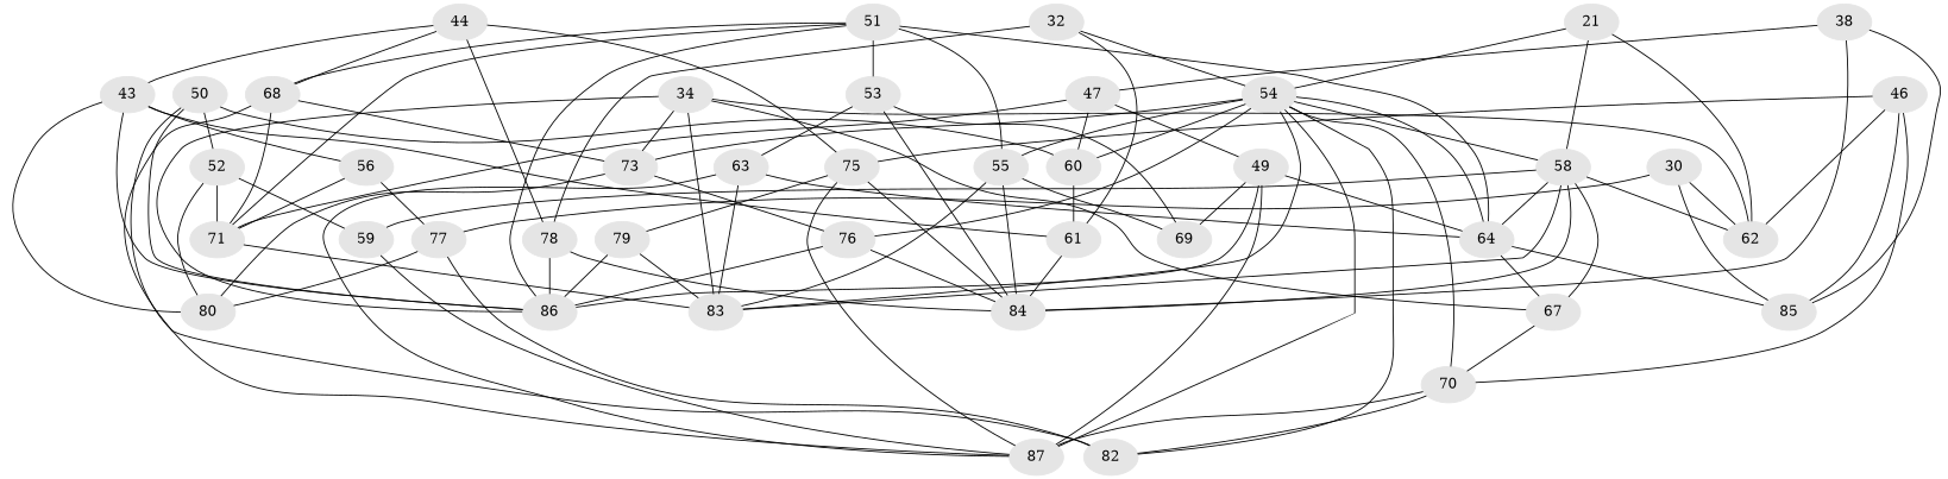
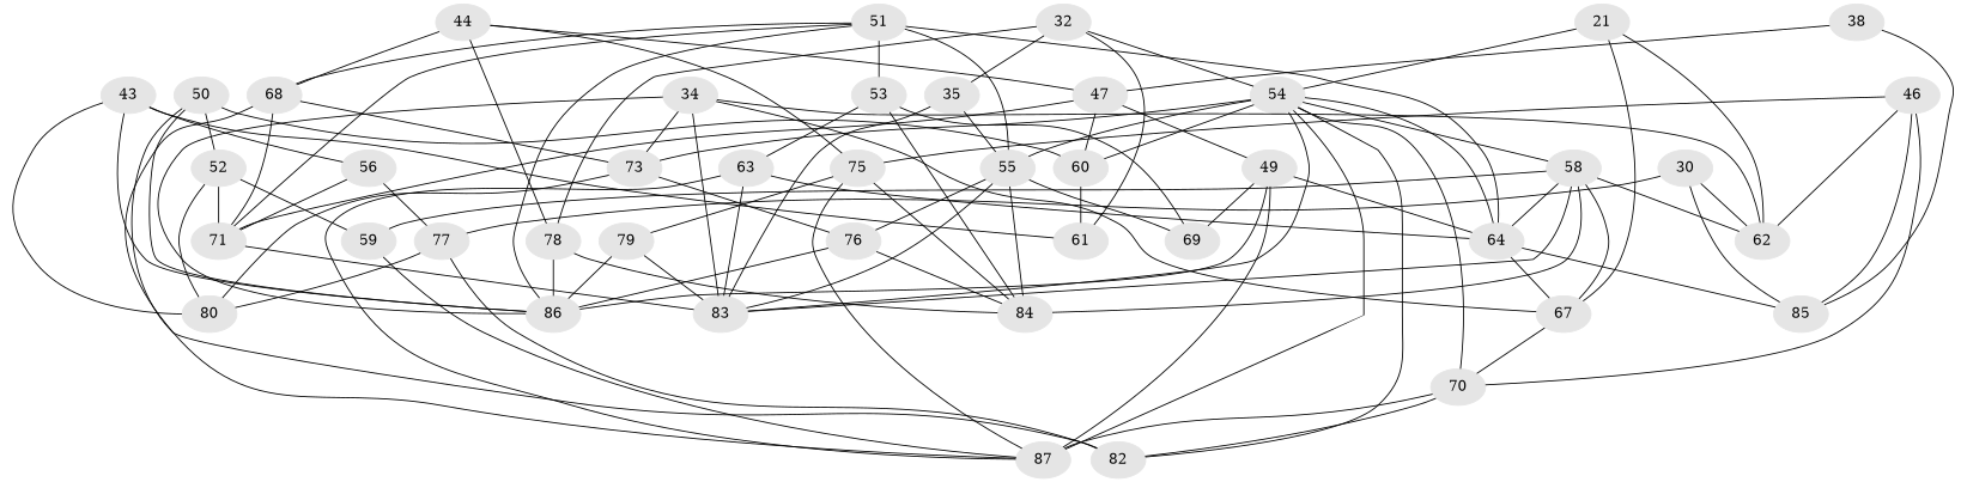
  graph {
    node [color=gray90 style=filled]
    54 [super="+29+41"]
    73 [super="+9"]
    83 [super="+23+81"]
    55 [super="+40"]
    70 [super="+66"]
    60
    64 [super="+4+26"]
    87 [super="+22"]
    82
    58 [super="+39+45"]
    76
    21
    62 [super="+19"]
    67 [super="+25"]
    30
    77 [super="+14"]
    85
    80
    32
+   35
    61
    78
    84 [super="+2+48+74"]
    86 [super="+72"]
    34 [super="+24"]
    69
    47 [super="+16"]
    49 [super="+10"]
    71 [super="+65"]
    38
    43
    56
    44
    68 [super="+42"]
    75 [super="+57"]
    79
    46
    50
    52
    59
    51 [super="+11+33"]
    53 [super="+12"]
    63
    54 -- 73
    54 -- 83
    54 -- 55 [weight=3]
    54 -- 70
    54 -- 60
    54 -- 64
    54 -- 87
    54 -- 82
    54 -- 58
-   54 -- 76
+   55 -- 76
    73 -- 76
    73 -- 80
    55 -- 83
    55 -- 84 [weight=2]
    55 -- 69
    70 -- 87 [weight=2]
    70 -- 82
    60 -- 61
    64 -- 67
    64 -- 85
    58 -- 83
    58 -- 64
    58 -- 62
    58 -- 67 [weight=2]
    58 -- 84 [weight=2]
    58 -- 59 [weight=2]
    76 -- 84
    76 -- 86
    21 -- 54
    21 -- 62
-   21 -- 58 [weight=2]
+   21 -- 67 [weight=2]
    67 -- 70
    30 -- 62
    30 -- 77 [weight=2]
    30 -- 85
    77 -- 82
    77 -- 80
    32 -- 54
+   32 -- 35
    32 -- 61
    32 -- 78
-   61 -- 84
+   35 -- 83 [weight=2]
+   35 -- 55
    78 -- 84
    78 -- 86
    34 -- 73 [weight=2]
    34 -- 83 [weight=2]
    34 -- 62 [weight=2]
    34 -- 67 [weight=2]
    34 -- 86 [weight=2]
    47 -- 60
    47 -- 49 [weight=2]
    47 -- 71
    49 -- 64
    49 -- 87
    49 -- 86
    49 -- 69
    71 -- 83 [weight=2]
    38 -- 85
-   38 -- 84
    38 -- 47
    43 -- 80
    43 -- 61
    43 -- 86
    43 -- 56
    56 -- 77 [weight=2]
    56 -- 71
    44 -- 78
-   44 -- 43
+   44 -- 47
    44 -- 68
    44 -- 75
    68 -- 73
    68 -- 87
    68 -- 71 [weight=2]
    75 -- 87
    75 -- 84
    75 -- 79 [weight=2]
    79 -- 83
    79 -- 86
    46 -- 70
    46 -- 62
    46 -- 85
    46 -- 75
    50 -- 60
    50 -- 82
    50 -- 86
    50 -- 52
    52 -- 80
    52 -- 71
    52 -- 59
    59 -- 87
    51 -- 55 [weight=2]
    51 -- 64 [weight=2]
    51 -- 86 [weight=2]
    51 -- 71
    51 -- 68
    51 -- 53 [weight=2]
    53 -- 84
    53 -- 69 [weight=2]
    53 -- 63
    63 -- 83
    63 -- 64
    63 -- 87
  }
